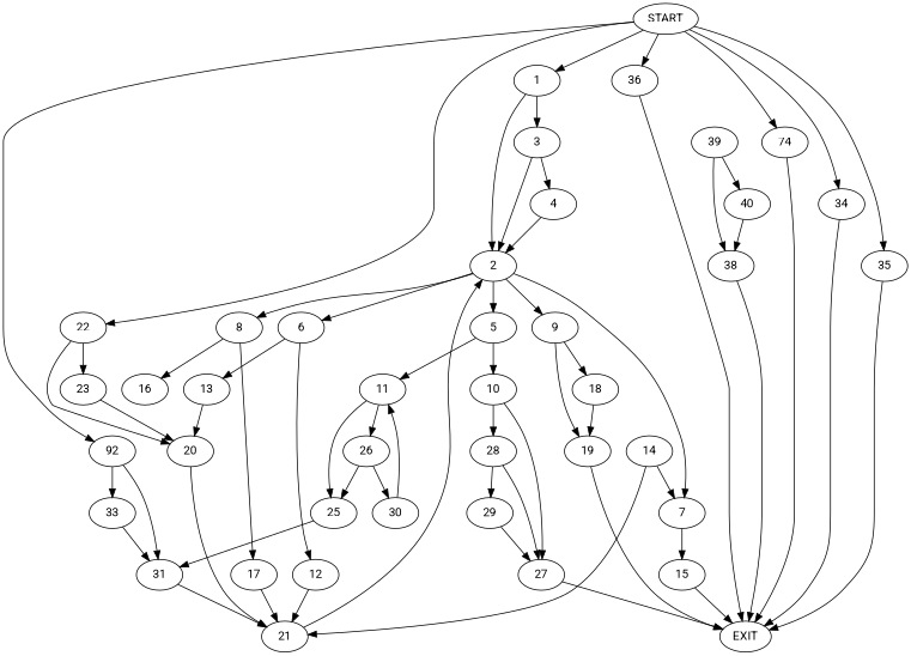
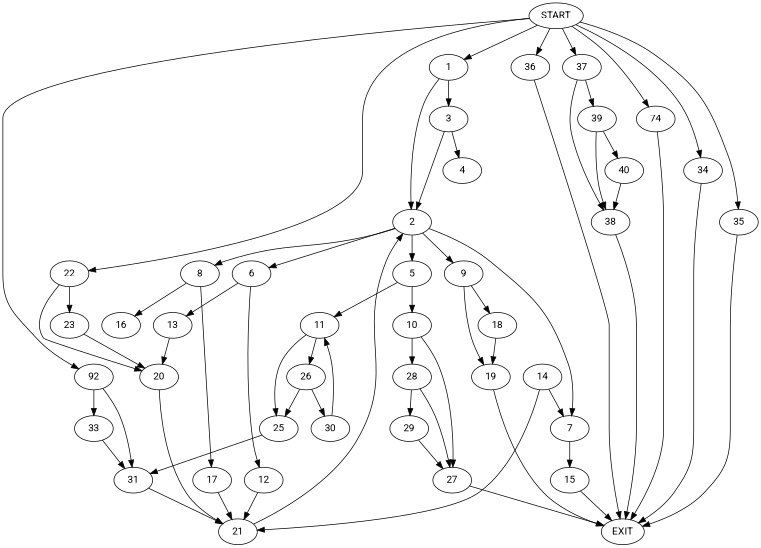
  digraph {
    fontname=Roboto
    node [fontname=Roboto]
    edge [fontname=Roboto]
    n1 [label=START]
    1
    22
    n4 [label=74]
    n5 [label=92]
    34
    35
    36
+   37
    2
    3
    20
    23
    n14 [label=EXIT]
    31
    33
    38
    39
    5
    6
    7
    8
    9
    4
    10
    11
    12
    13
    15
    16
    17
    18
    19
    27
    28
    25
    26
    21
    14
    29
    30
    40
    n1 -> 1
    n1 -> 22
    n1 -> n4
    n1 -> n5
    n1 -> 34
    n1 -> 35
    n1 -> 36
+   n1 -> 37
    1 -> 2
    1 -> 3
    22 -> 20
    22 -> 23
    n4 -> n14
    n5 -> 31
    n5 -> 33
    34 -> n14
    35 -> n14
    36 -> n14
+   37 -> 38
+   37 -> 39
    2 -> 5
    2 -> 6
    2 -> 7
    2 -> 8
    2 -> 9
    3 -> 2
    3 -> 4
    20 -> 21
    23 -> 20
    31 -> 21
    33 -> 31
    38 -> n14
    39 -> 38
    39 -> 40
    5 -> 10
    5 -> 11
    6 -> 12
    6 -> 13
    7 -> 15
    8 -> 16
    8 -> 17
    9 -> 18
    9 -> 19
-   4 -> 2
    10 -> 27
    10 -> 28
    11 -> 25
    11 -> 26
    12 -> 21
    13 -> 20
    15 -> n14
    17 -> 21
    18 -> 19
    19 -> n14
    27 -> n14
    28 -> 27
    28 -> 29
    25 -> 31
    26 -> 25
    26 -> 30
    21 -> 2
    14 -> 7
    14 -> 21
    29 -> 27
    30 -> 11
    40 -> 38
  }
